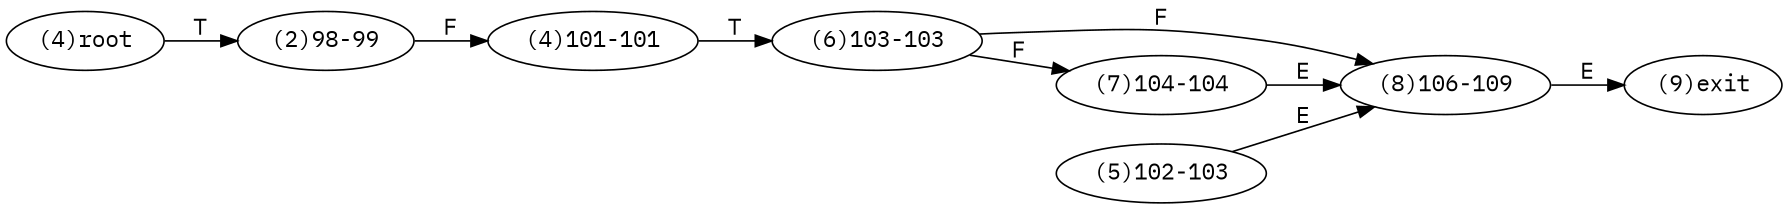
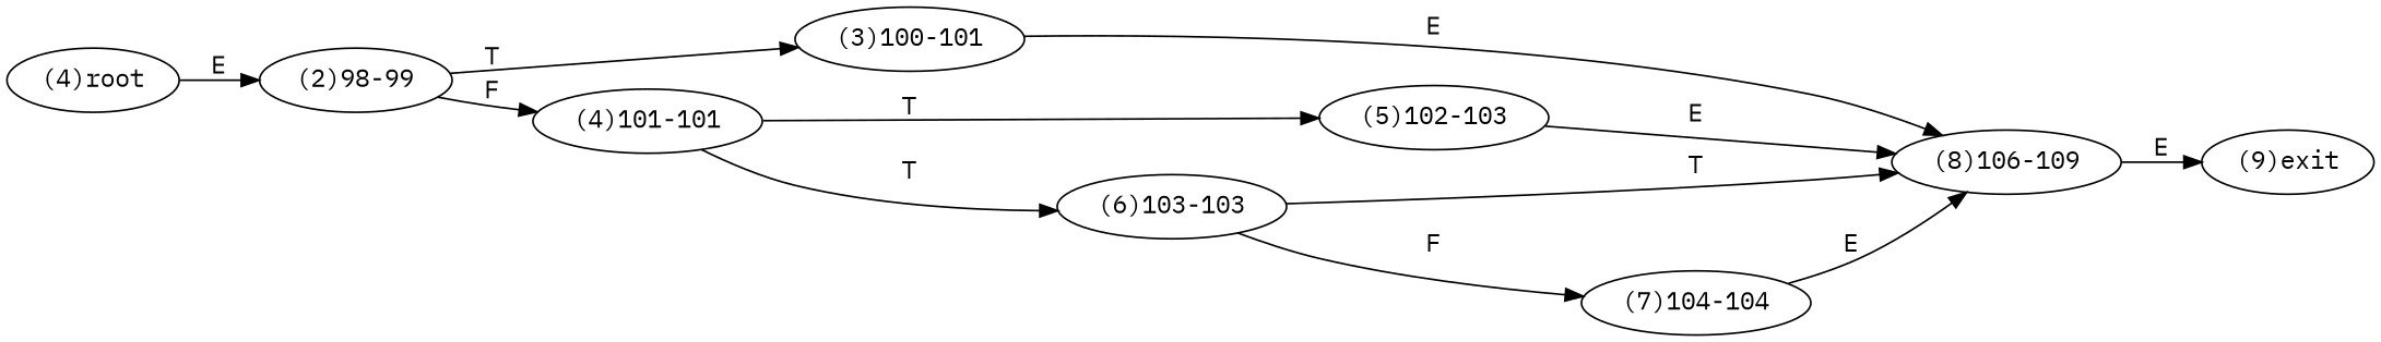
  digraph {
    fontname="IBM Plex Mono"
    rankdir=LR
    node [fontname="IBM Plex Mono"]
    edge [fontname="IBM Plex Mono"]
    n1 [label="(4)root"]
    n2 [label="(2)98-99"]
+   n3 [label="(3)100-101"]
    n4 [label="(4)101-101"]
    n5 [label="(8)106-109"]
    n6 [label="(5)102-103"]
    n7 [label="(6)103-103"]
    n8 [label="(9)exit"]
    n9 [label="(7)104-104"]
-   n1 -> n2 [label=T]
+   n1 -> n2 [label=E]
+   n2 -> n3 [label=T]
    n2 -> n4 [label=F]
+   n3 -> n5 [label=E]
+   n4 -> n6 [label=T]
    n4 -> n7 [label=T]
    n5 -> n8 [label=E]
    n6 -> n5 [label=E]
-   n7 -> n5 [label=F]
+   n7 -> n5 [label=T]
    n7 -> n9 [label=F]
    n9 -> n5 [label=E]
  }
